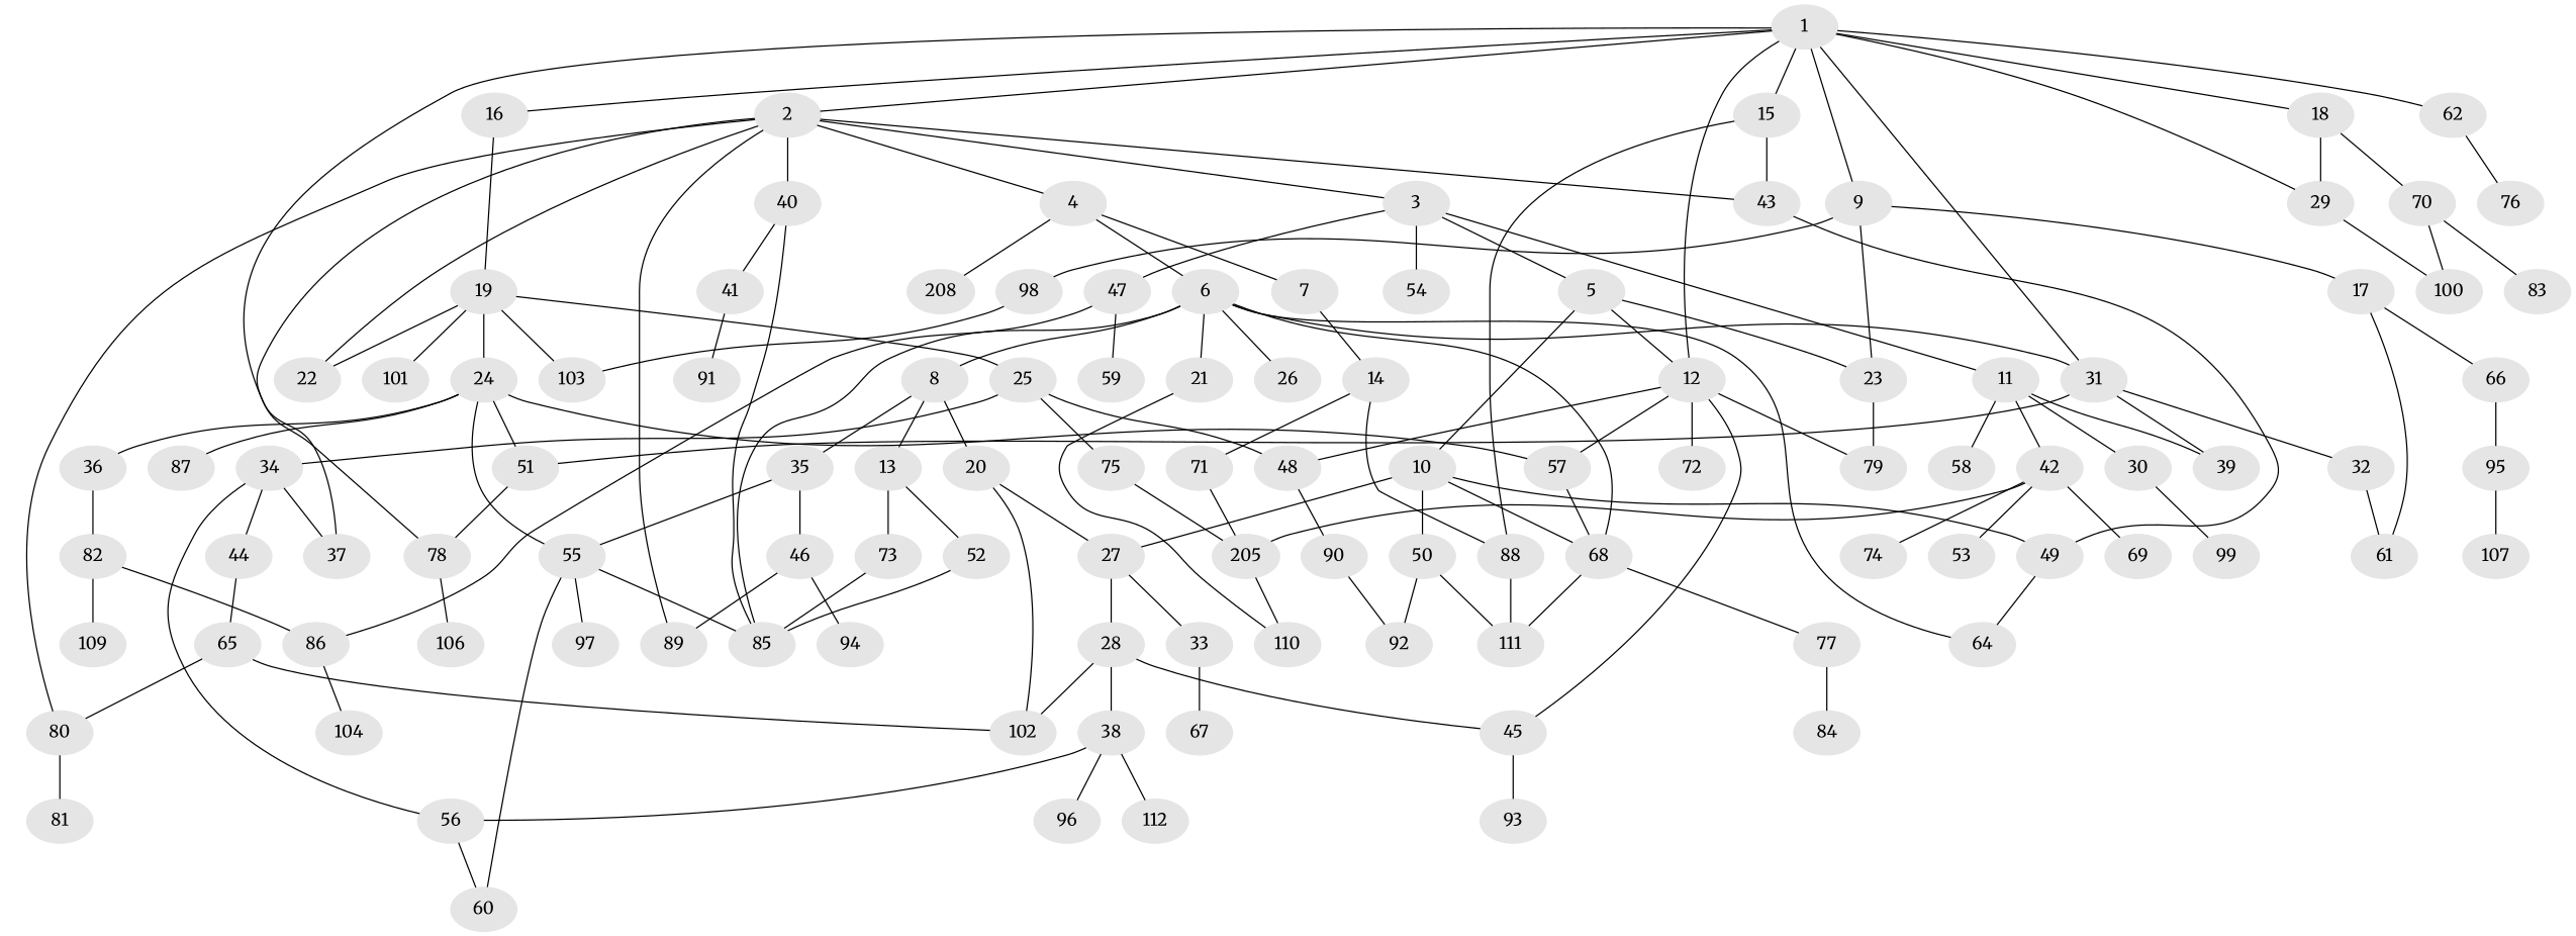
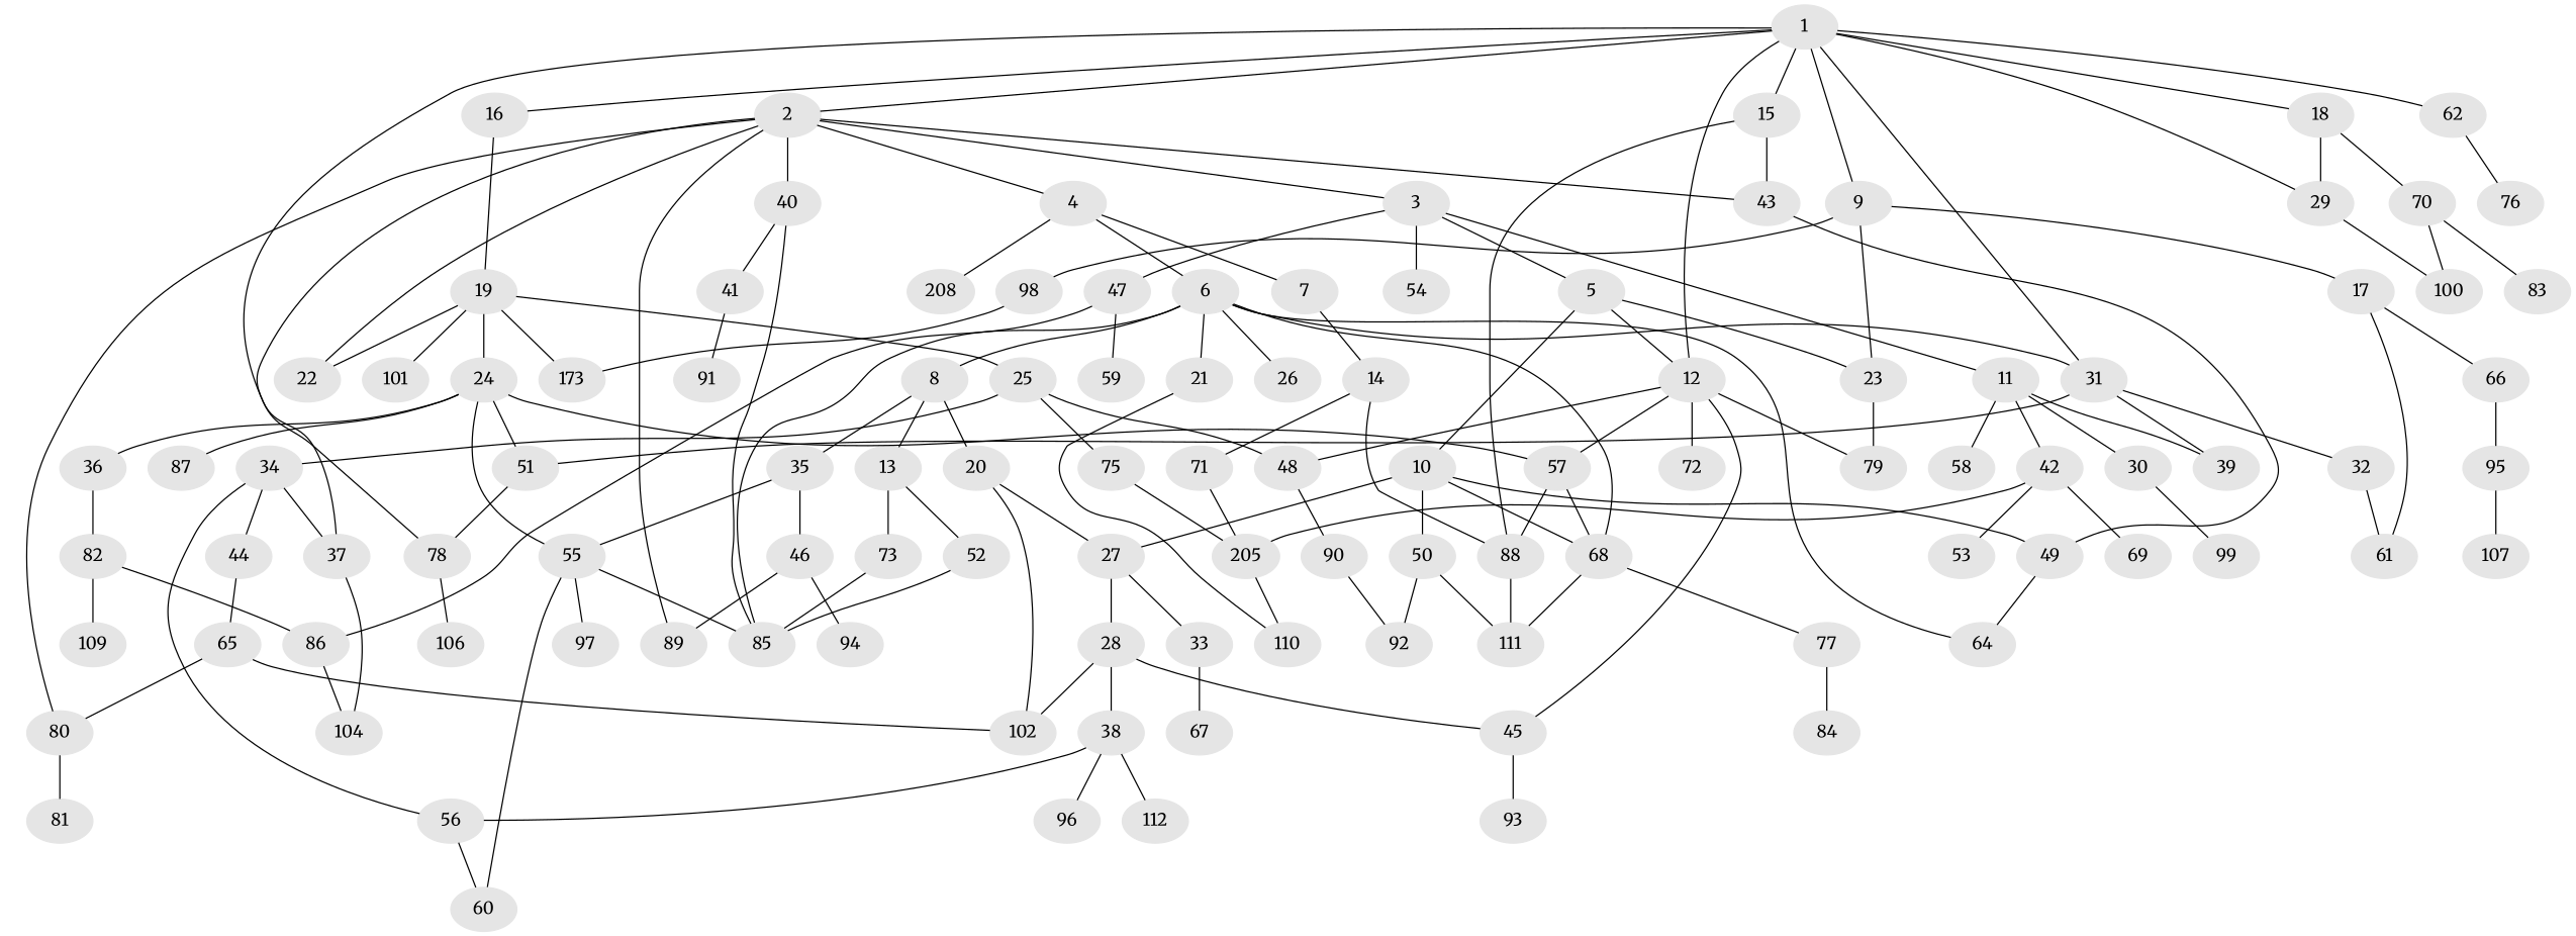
  graph {
    fontname=Merriweather
    node [color=gray90 fontname=Merriweather style=filled]
    edge [fontname=Merriweather]
    1
    2
    9
    12
    15
    16
    18
    29
    31
    62
    78
    3
    4
    22
    37
    40
    43
    80
    89
    23
    17
    98
    45
    48
    57
    72
    79
    88
    19
    70
    100
    39
    51
    32
    76
    106
    5
    11
    47
    54
    6
    7
    n43 [label=208]
    104
    85
    41
    49
    81
    10
    30
    42
    58
    59
    86
    8
    21
    26
    64
    68
    14
    27
    50
    13
    20
    35
    110
    111
    77
    71
    52
    73
    102
    55
    46
    61
    66
-   103
+   103 [label=173]
    28
    33
    92
    99
    53
    69
-   74
    n85 [label=205]
    93
    90
    24
    25
    101
    95
    83
    36
    87
    34
    75
    82
    60
    97
    44
    56
    38
    67
    96
    112
    65
    94
    109
    91
    107
    84
    1 -- 2
    1 -- 9
    1 -- 12
    1 -- 15
    1 -- 16
    1 -- 18
    1 -- 29
    1 -- 31
    1 -- 62
    1 -- 78
    2 -- 3
    2 -- 4
    2 -- 22
    2 -- 37
    2 -- 40
    2 -- 43
    2 -- 80
    2 -- 89
    9 -- 23
    9 -- 17
    9 -- 98
    12 -- 45
    12 -- 48
    12 -- 57
    12 -- 72
    12 -- 79
    15 -- 43
    15 -- 88
    16 -- 19
    18 -- 29
    18 -- 70
    29 -- 100
    31 -- 39
    31 -- 51
    31 -- 32
    62 -- 76
    78 -- 106
    3 -- 5
    3 -- 11
    3 -- 47
    3 -- 54
    4 -- 6
    4 -- 7
    4 -- n43
+   37 -- 104
    40 -- 85
    40 -- 41
    43 -- 49
    80 -- 81
    23 -- 79
    17 -- 61
    17 -- 66
    98 -- 103
    45 -- 93
    48 -- 90
+   57 -- 88
    57 -- 68
    88 -- 111
    19 -- 22
    19 -- 103
    19 -- 24
    19 -- 25
    19 -- 101
    70 -- 100
    70 -- 83
    51 -- 78
    32 -- 61
    5 -- 12
    5 -- 23
    5 -- 10
    11 -- 39
    11 -- 30
    11 -- 42
    11 -- 58
    47 -- 59
    47 -- 86
    6 -- 31
    6 -- 85
    6 -- 8
    6 -- 21
    6 -- 26
    6 -- 64
    6 -- 68
    7 -- 14
    41 -- 91
    49 -- 64
    10 -- 49
    10 -- 68
    10 -- 27
    10 -- 50
    30 -- 99
    42 -- 53
    42 -- 69
-   42 -- 74
    42 -- n85
    86 -- 104
    8 -- 13
    8 -- 20
    8 -- 35
    21 -- 110
    68 -- 111
    68 -- 77
    14 -- 88
    14 -- 71
    27 -- 28
    27 -- 33
    50 -- 111
    50 -- 92
    13 -- 52
    13 -- 73
    20 -- 27
    20 -- 102
    35 -- 55
    35 -- 46
    77 -- 84
    71 -- n85
    52 -- 85
    73 -- 85
    55 -- 85
    55 -- 60
    55 -- 97
    46 -- 89
    46 -- 94
    66 -- 95
    28 -- 45
    28 -- 102
    28 -- 38
    33 -- 67
    n85 -- 110
    90 -- 92
    24 -- 57
    24 -- 51
    24 -- 55
    24 -- 36
    24 -- 87
    25 -- 48
    25 -- 34
    25 -- 75
    95 -- 107
    36 -- 82
    34 -- 37
    34 -- 44
    34 -- 56
    75 -- n85
    82 -- 86
    82 -- 109
    44 -- 65
    56 -- 60
    38 -- 56
    38 -- 96
    38 -- 112
    65 -- 80
    65 -- 102
  }
